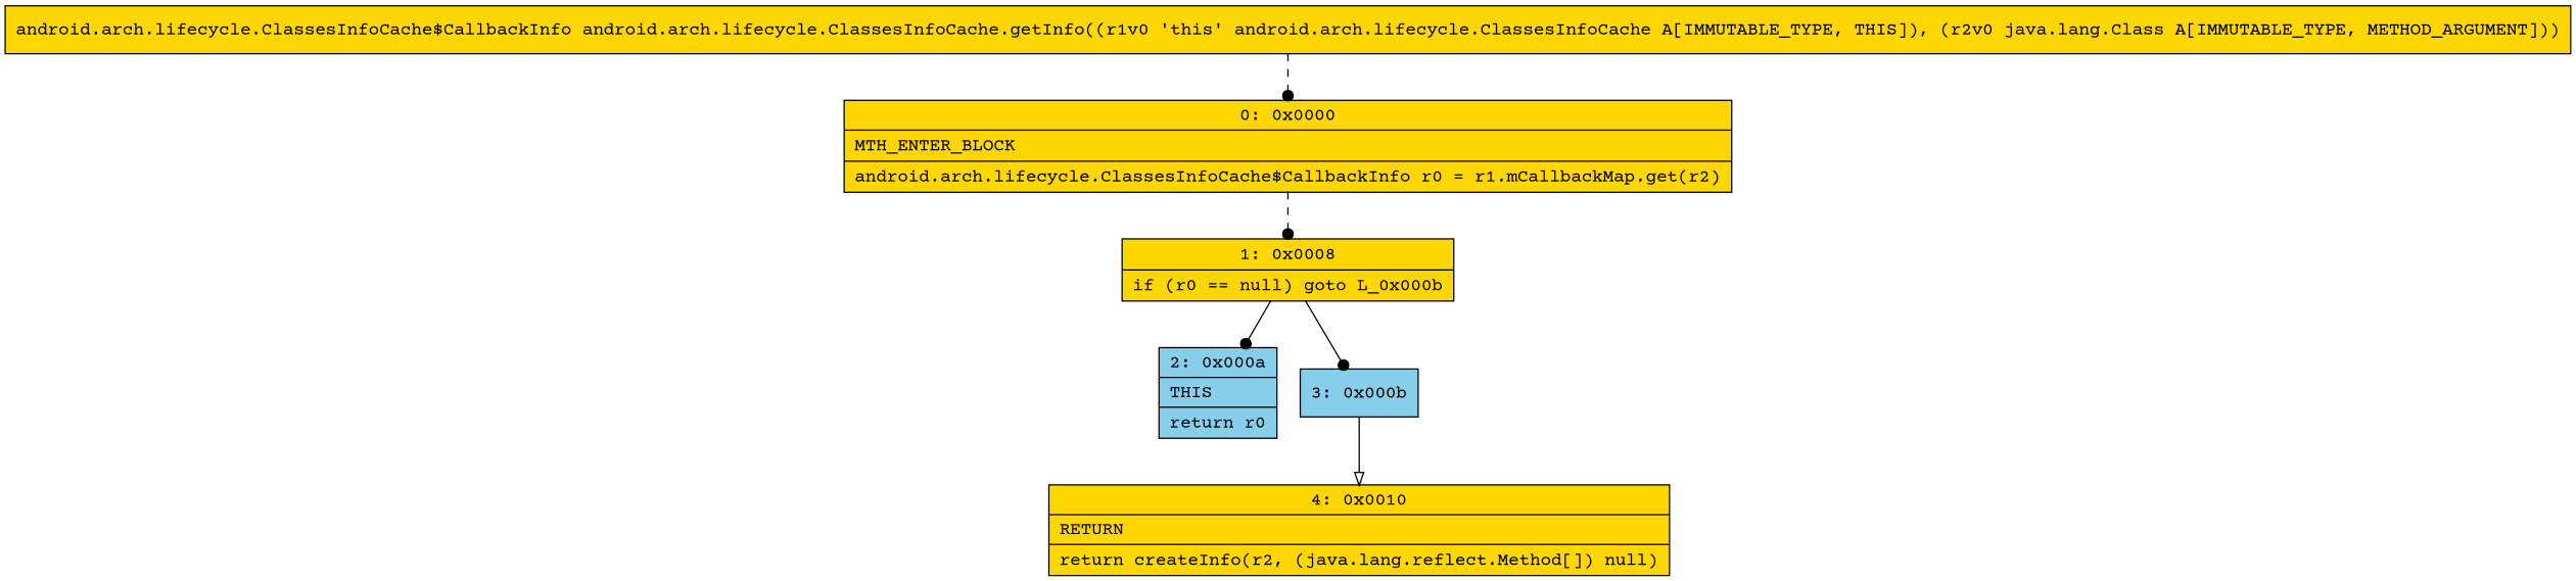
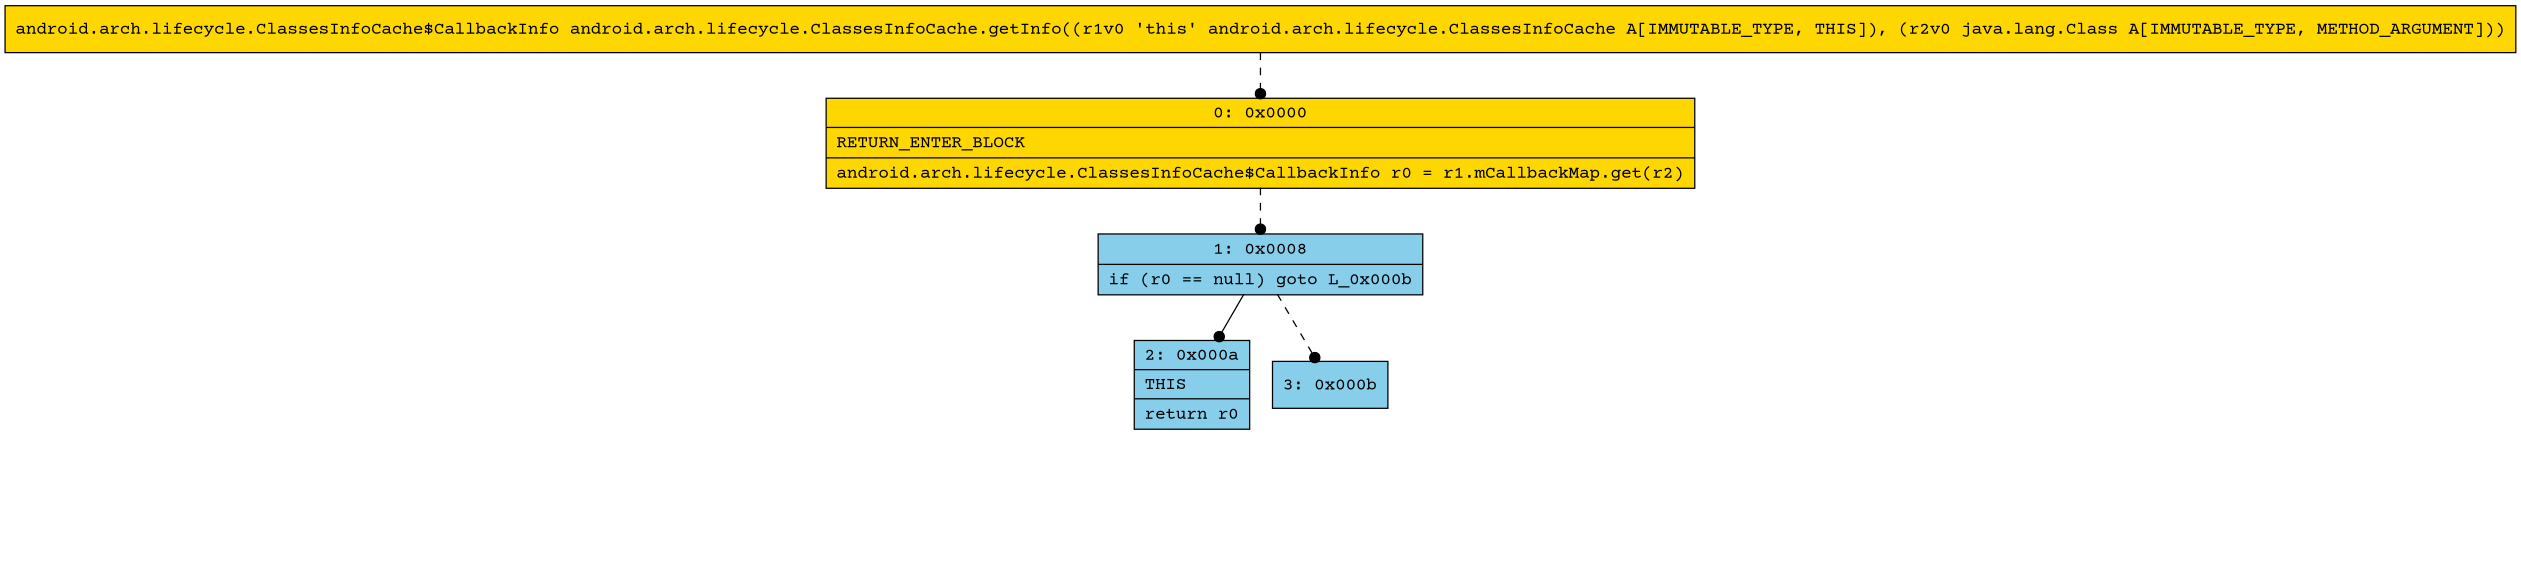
  digraph {
    fontname="Courier Prime"
    node [fillcolor=gold fontname="Courier Prime" shape=record style=filled]
    edge [arrowhead=dot fontname="Courier Prime" style=dashed]
-   n1 [label="{0\:\ 0x0000|MTH_ENTER_BLOCK\l|android.arch.lifecycle.ClassesInfoCache$CallbackInfo r0 = r1.mCallbackMap.get(r2)\l}"]
-   n2 [label="{1\:\ 0x0008|if (r0 == null) goto L_0x000b\l}"]
+   n1 [label="{0\:\ 0x0000|RETURN_ENTER_BLOCK\l|android.arch.lifecycle.ClassesInfoCache$CallbackInfo r0 = r1.mCallbackMap.get(r2)\l}"]
+   n2 [fillcolor=skyblue label="{1\:\ 0x0008|if (r0 == null) goto L_0x000b\l}"]
    n3 [fillcolor=skyblue label="{2\:\ 0x000a|THIS\l|return r0\l}"]
    n4 [fillcolor=skyblue label="{3\:\ 0x000b}"]
-   n5 [label="{4\:\ 0x0010|RETURN\l|return createInfo(r2, (java.lang.reflect.Method[]) null)\l}"]
    n6 [label="{android.arch.lifecycle.ClassesInfoCache$CallbackInfo android.arch.lifecycle.ClassesInfoCache.getInfo((r1v0 'this' android.arch.lifecycle.ClassesInfoCache A[IMMUTABLE_TYPE, THIS]), (r2v0 java.lang.Class A[IMMUTABLE_TYPE, METHOD_ARGUMENT])) }"]
    n1 -> n2
    n2 -> n3 [style=solid]
-   n2 -> n4 [style=solid]
-   n4 -> n5 [arrowhead=onormal style=solid]
+   n2 -> n4
    n6 -> n1
  }
